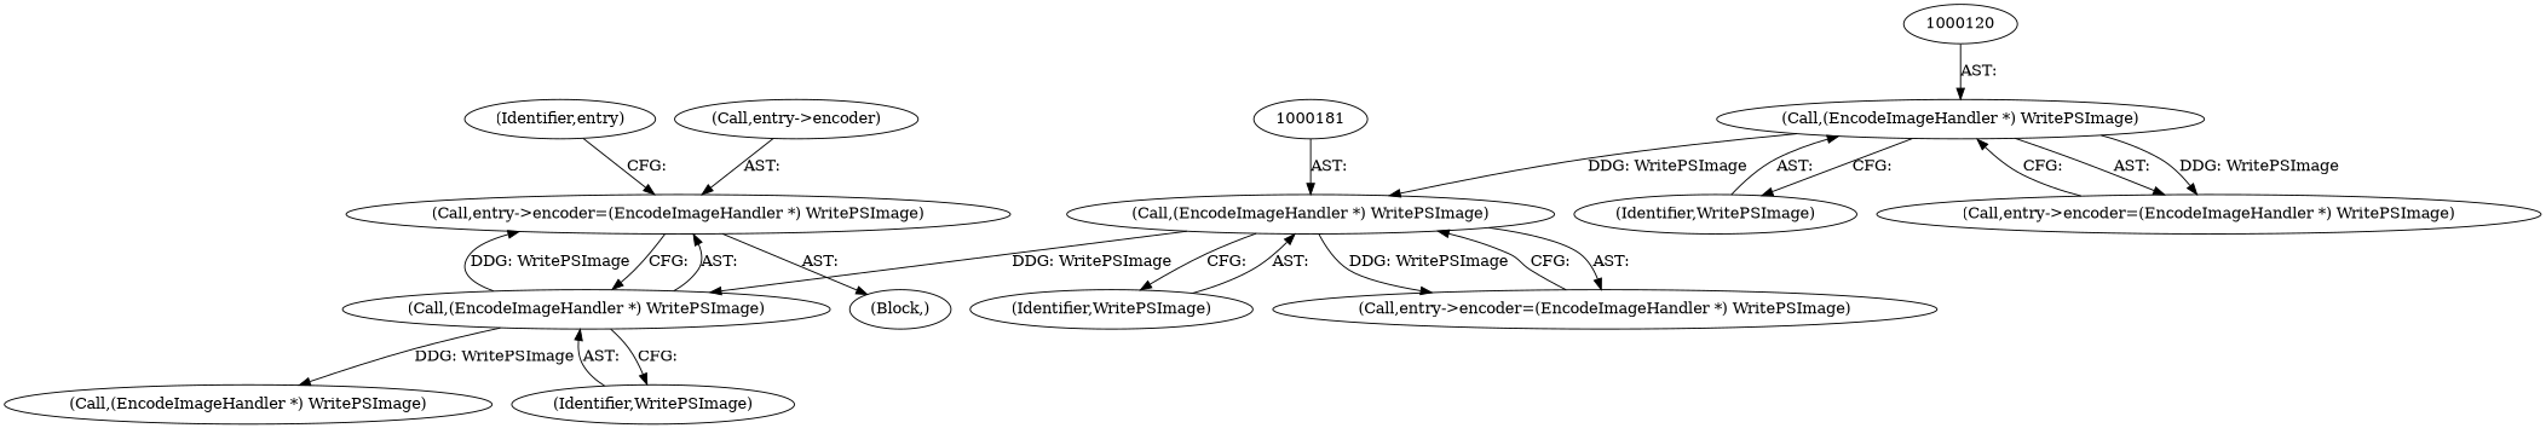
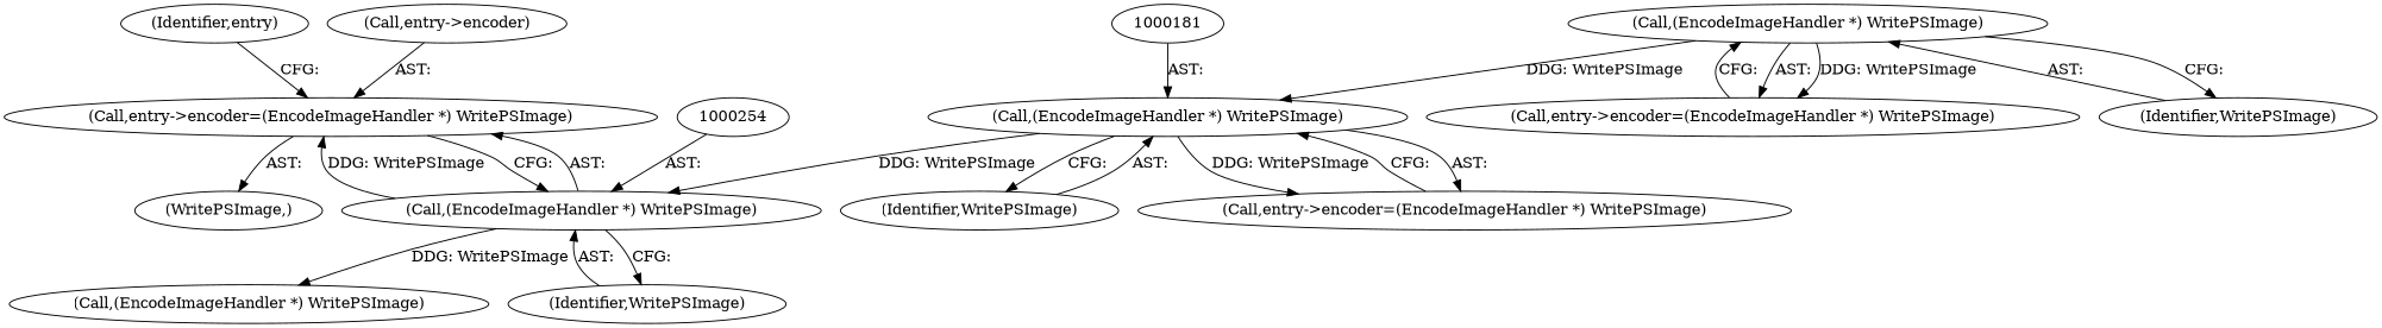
  digraph {
    n1 [label="(Call,entry->encoder=(EncodeImageHandler *) WritePSImage)"]
    n2 [label="(Call,(EncodeImageHandler *) WritePSImage)"]
-   n3 [label="(Block,)"]
+   n3 [label="(WritePSImage,)"]
    n4 [label="(Call,(EncodeImageHandler *) WritePSImage)"]
    n5 [label="(Identifier,WritePSImage)"]
    n6 [label="(Call,(EncodeImageHandler *) WritePSImage)"]
    n7 [label="(Call,entry->encoder=(EncodeImageHandler *) WritePSImage)"]
    n8 [label="(Identifier,WritePSImage)"]
    n9 [label="(Call,(EncodeImageHandler *) WritePSImage)"]
    n10 [label="(Call,entry->encoder=(EncodeImageHandler *) WritePSImage)"]
    n11 [label="(Identifier,WritePSImage)"]
    n12 [label="(Call,entry->encoder)"]
    n13 [label="(Identifier,entry)"]
+   1000254
    n15 [label=1000181]
-   1000120
    n1 -> n2 [label="CFG: "]
    n1 -> n3 [label="AST: "]
    n2 -> n1 [label="AST: "]
    n2 -> n1 [label="DDG: WritePSImage"]
    n2 -> n4 [label="DDG: WritePSImage"]
    n2 -> n5 [label="CFG: "]
    n5 -> n2 [label="AST: "]
    n6 -> n2 [label="DDG: WritePSImage"]
    n6 -> n7 [label="AST: "]
    n6 -> n7 [label="DDG: WritePSImage"]
    n6 -> n8 [label="CFG: "]
    n7 -> n6 [label="CFG: "]
    n8 -> n6 [label="AST: "]
    n9 -> n6 [label="DDG: WritePSImage"]
    n9 -> n10 [label="AST: "]
    n9 -> n10 [label="DDG: WritePSImage"]
    n9 -> n11 [label="CFG: "]
    n10 -> n9 [label="CFG: "]
    n11 -> n9 [label="AST: "]
    n12 -> n1 [label="AST: "]
    n13 -> n1 [label="CFG: "]
+   1000254 -> n2 [label="AST: "]
    n15 -> n6 [label="AST: "]
-   1000120 -> n9 [label="AST: "]
  }
